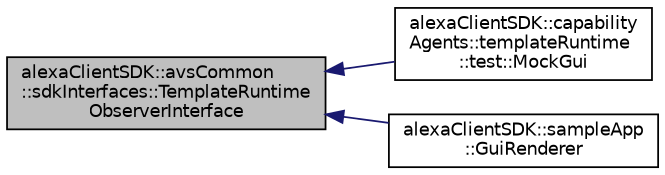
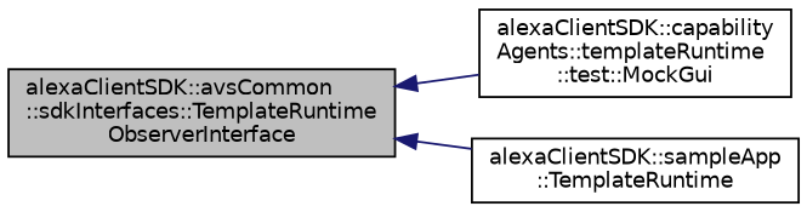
  digraph {
    rankdir=LR
    node [color=black fillcolor=white fontname=Helvetica fontsize=10 shape=record style=filled]
    edge [color=midnightblue dir=back fontname=Helvetica fontsize=10 labelfontname=Helvetica labelfontsize=10 style=solid]
    n1 [fillcolor=grey75 fontcolor=black height=0.2 label="alexaClientSDK::avsCommon\l::sdkInterfaces::TemplateRuntime\lObserverInterface" width=0.4]
    n2 [height=0.2 label="alexaClientSDK::capability\lAgents::templateRuntime\l::test::MockGui" width=0.4]
-   n3 [height=0.2 label="alexaClientSDK::sampleApp\l::GuiRenderer" width=0.4]
+   n3 [height=0.2 label="alexaClientSDK::sampleApp\l::TemplateRuntime" width=0.4]
    n1 -> n2
    n1 -> n3
  }
